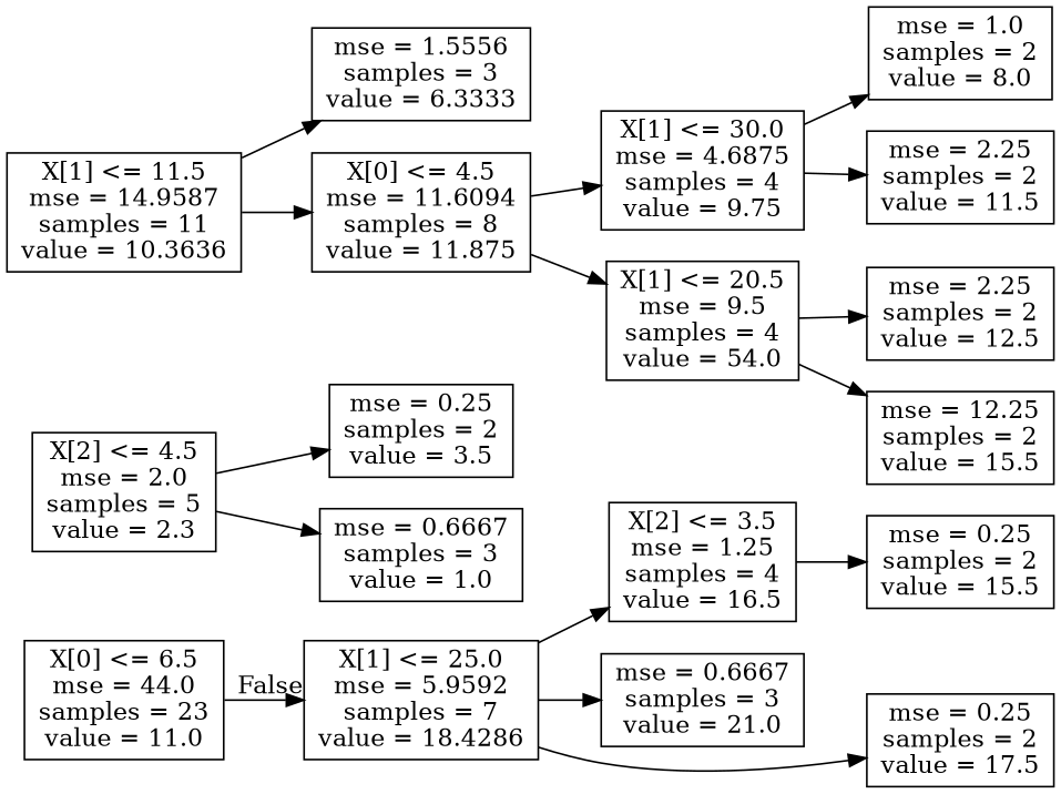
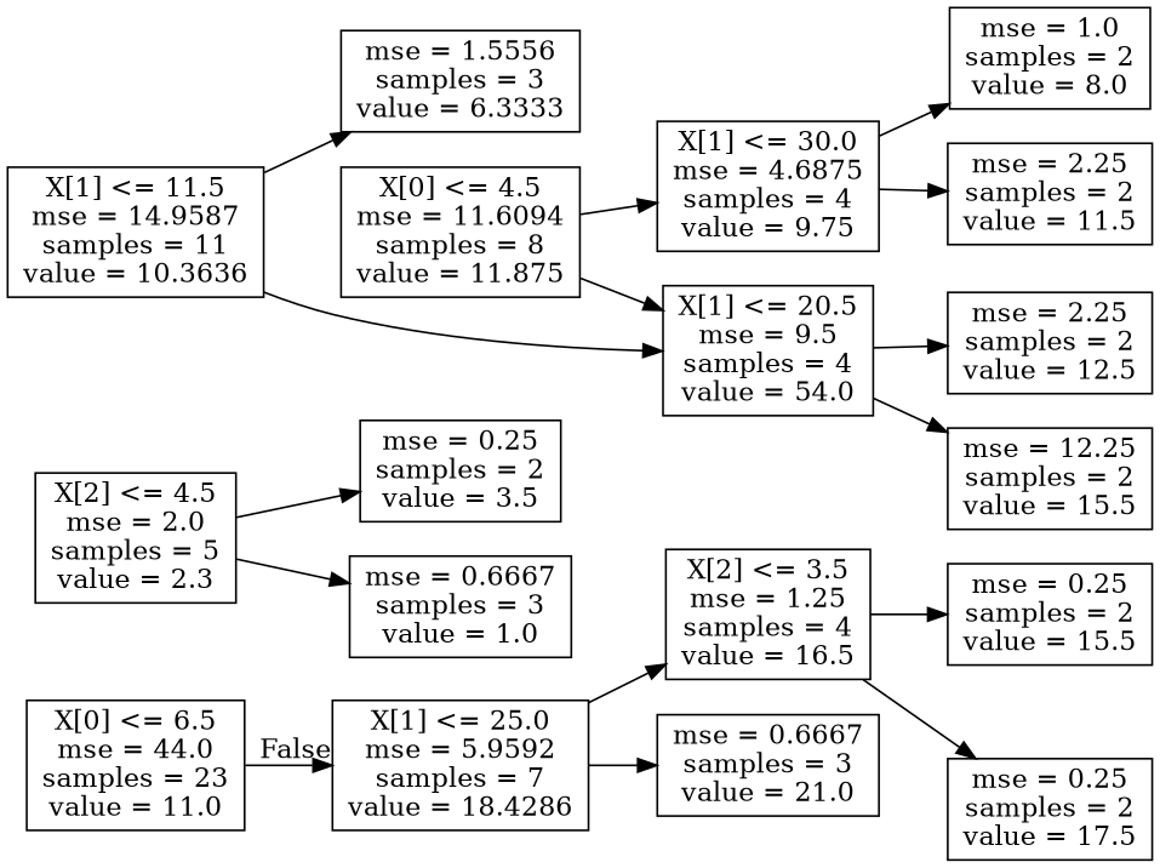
  digraph {
    rankdir=LR
    node [shape=box]
    n1 [label="X[0] <= 6.5\nmse = 44.0\nsamples = 23\nvalue = 11.0"]
    n2 [label="X[1] <= 25.0\nmse = 5.9592\nsamples = 7\nvalue = 18.4286"]
    n3 [label="X[2] <= 3.5\nmse = 1.25\nsamples = 4\nvalue = 16.5"]
    n4 [label="mse = 0.6667\nsamples = 3\nvalue = 21.0"]
    n5 [label="X[2] <= 4.5\nmse = 2.0\nsamples = 5\nvalue = 2.3"]
    n6 [label="mse = 0.25\nsamples = 2\nvalue = 3.5"]
    n7 [label="mse = 0.6667\nsamples = 3\nvalue = 1.0"]
    n8 [label="X[1] <= 11.5\nmse = 14.9587\nsamples = 11\nvalue = 10.3636"]
    n9 [label="mse = 1.5556\nsamples = 3\nvalue = 6.3333"]
    n10 [label="X[0] <= 4.5\nmse = 11.6094\nsamples = 8\nvalue = 11.875"]
    n11 [label="X[1] <= 30.0\nmse = 4.6875\nsamples = 4\nvalue = 9.75"]
    n12 [label="X[1] <= 20.5\nmse = 9.5\nsamples = 4\nvalue = 54.0"]
    n13 [label="mse = 1.0\nsamples = 2\nvalue = 8.0"]
    n14 [label="mse = 2.25\nsamples = 2\nvalue = 11.5"]
    n15 [label="mse = 2.25\nsamples = 2\nvalue = 12.5"]
    n16 [label="mse = 12.25\nsamples = 2\nvalue = 15.5"]
    n17 [label="mse = 0.25\nsamples = 2\nvalue = 17.5"]
    n18 [label="mse = 0.25\nsamples = 2\nvalue = 15.5"]
    n1 -> n2 [headlabel=False labelangle=-45 labeldistance=2.5]
    n2 -> n3
    n2 -> n4
-   n2 -> n17
+   n3 -> n17
    n3 -> n18
    n5 -> n6
    n5 -> n7
    n8 -> n9
-   n8 -> n10
+   n8 -> n12
    n10 -> n11
    n10 -> n12
    n11 -> n13
    n11 -> n14
    n12 -> n15
    n12 -> n16
  }
